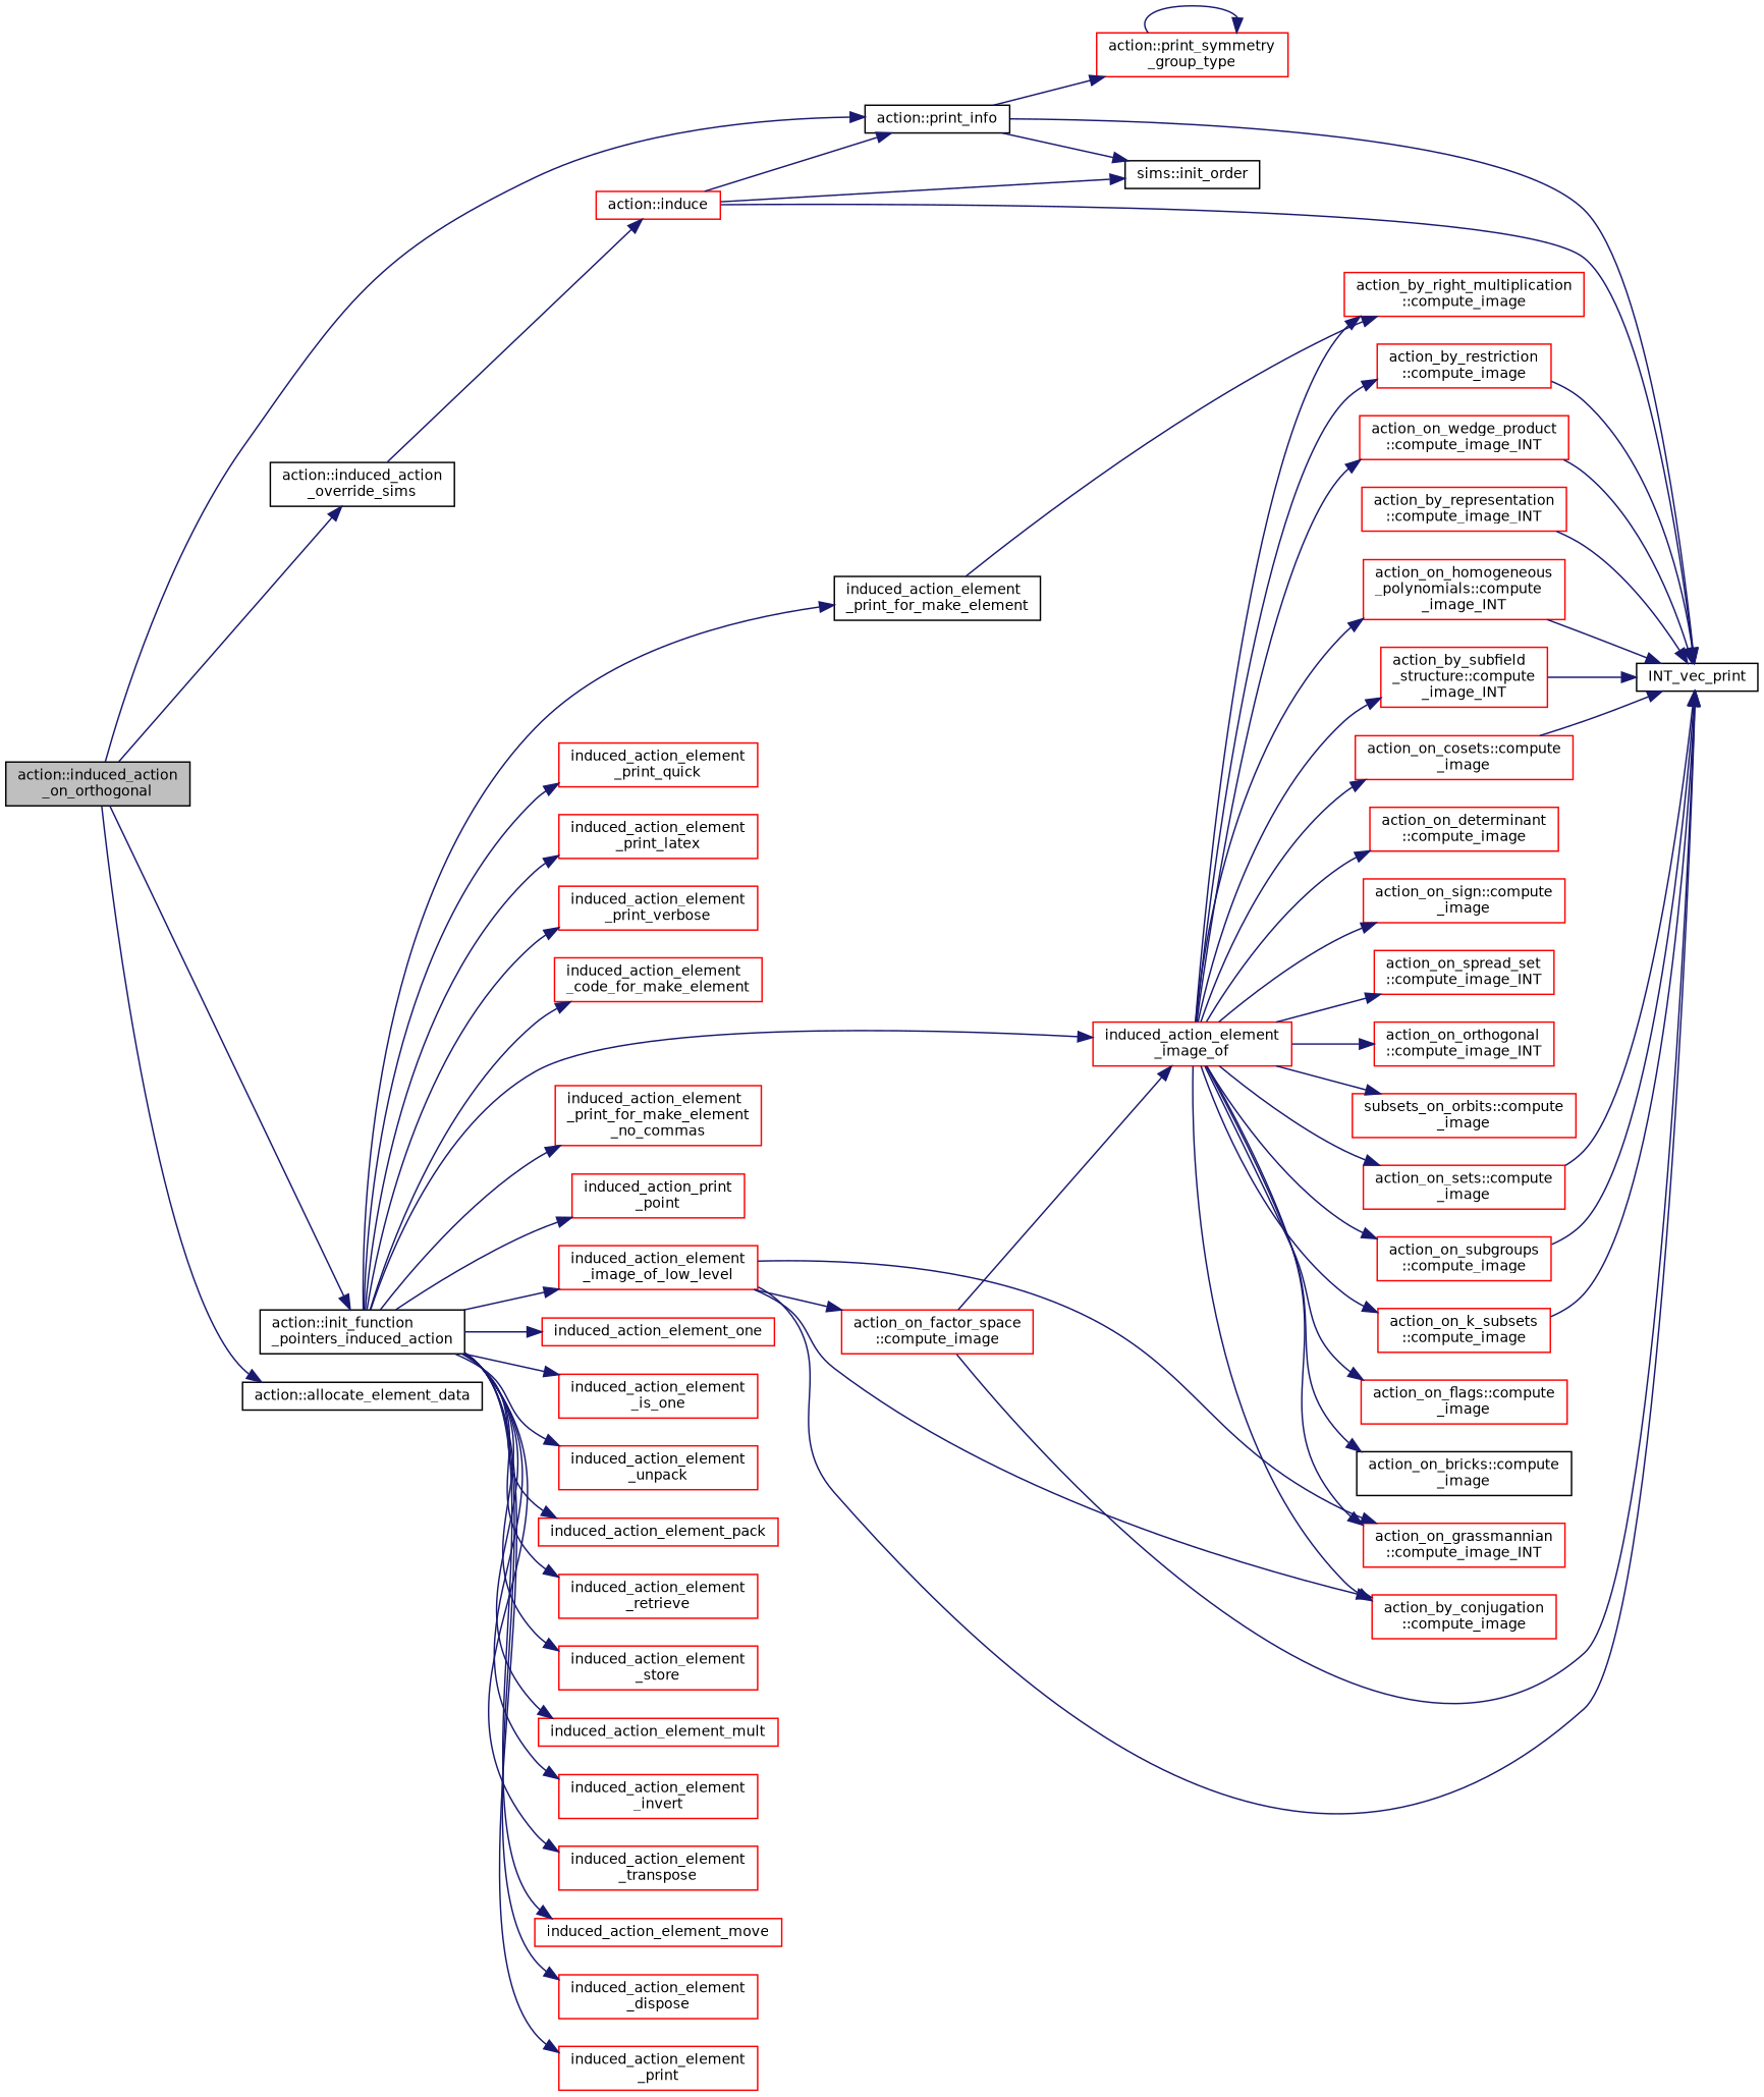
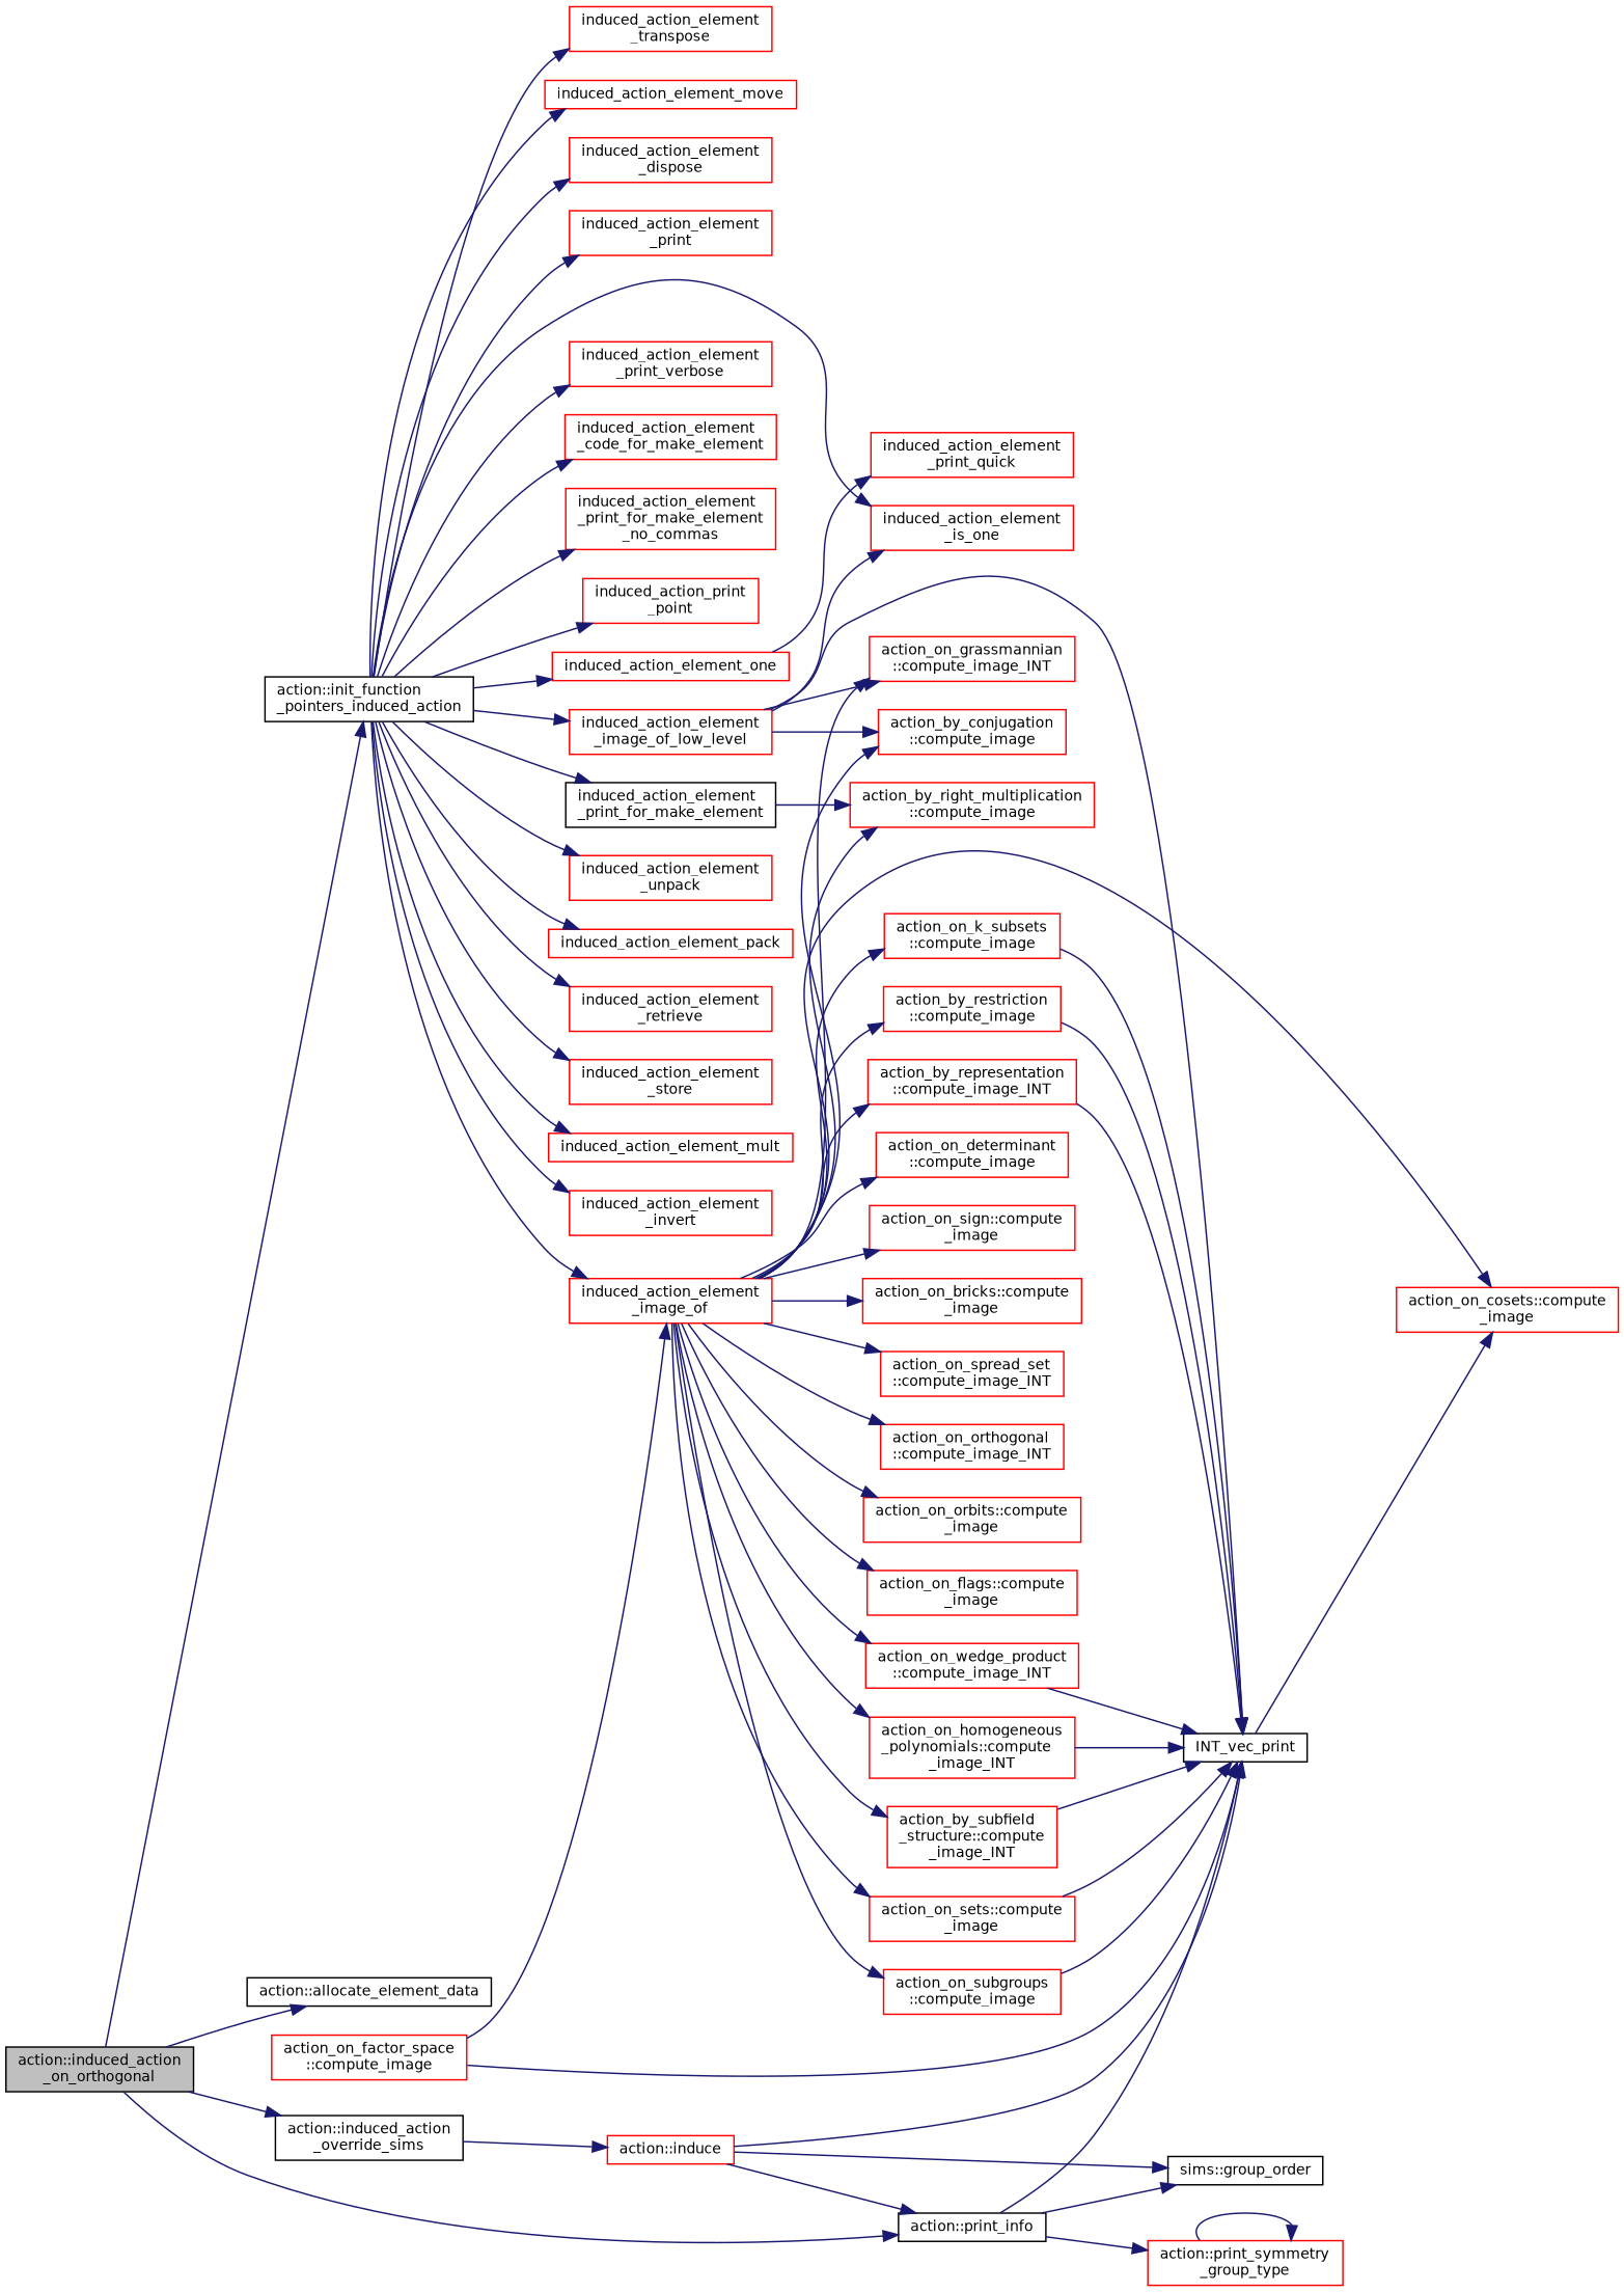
  digraph {
    rankdir=LR
    node [color=red fillcolor=white fontname=Helvetica fontsize=10 shape=record style=filled]
    edge [color=midnightblue fontname=Helvetica fontsize=10 labelfontname=Helvetica labelfontsize=10 style=solid]
    n1 [color=black fillcolor=grey75 fontcolor=black height=0.2 label="action::induced_action\l_on_orthogonal" width=0.4]
    n2 [color=black height=0.2 label="action::init_function\l_pointers_induced_action" width=0.4]
    n3 [color=black height=0.2 label="action::allocate_element_data" width=0.4]
    n4 [color=black height=0.2 label="action::induced_action\l_override_sims" width=0.4]
    n5 [color=black height=0.2 label="action::print_info" width=0.4]
    n6 [height=0.2 label="induced_action_element\l_image_of" width=0.4]
    n7 [height=0.2 label="induced_action_element\l_image_of_low_level" width=0.4]
    n8 [height=0.2 label=induced_action_element_one width=0.4]
    n9 [height=0.2 label="induced_action_element\l_is_one" width=0.4]
    n10 [height=0.2 label="induced_action_element\l_unpack" width=0.4]
    n11 [height=0.2 label=induced_action_element_pack width=0.4]
    n12 [height=0.2 label="induced_action_element\l_retrieve" width=0.4]
    n13 [height=0.2 label="induced_action_element\l_store" width=0.4]
    n14 [height=0.2 label=induced_action_element_mult width=0.4]
    n15 [height=0.2 label="induced_action_element\l_invert" width=0.4]
    n16 [height=0.2 label="induced_action_element\l_transpose" width=0.4]
    n17 [height=0.2 label=induced_action_element_move width=0.4]
    n18 [height=0.2 label="induced_action_element\l_dispose" width=0.4]
    n19 [height=0.2 label="induced_action_element\l_print" width=0.4]
    n20 [height=0.2 label="induced_action_element\l_print_quick" width=0.4]
-   n21 [height=0.2 label="induced_action_element\l_print_latex" width=0.4]
    n22 [height=0.2 label="induced_action_element\l_print_verbose" width=0.4]
    n23 [height=0.2 label="induced_action_element\l_code_for_make_element" width=0.4]
    n24 [color=black height=0.2 label="induced_action_element\l_print_for_make_element" width=0.4]
    n25 [height=0.2 label="induced_action_element\l_print_for_make_element\l_no_commas" width=0.4]
    n26 [height=0.2 label="induced_action_print\l_point" width=0.4]
    n27 [height=0.2 label="action::induce" width=0.4]
    n28 [color=black height=0.2 label=INT_vec_print width=0.4]
-   n29 [color=black height=0.2 label="sims::init_order" width=0.4]
+   n29 [color=black height=0.2 label="sims::group_order" width=0.4]
    n30 [height=0.2 label="action::print_symmetry\l_group_type" width=0.4]
    n31 [height=0.2 label="action_by_right_multiplication\l::compute_image" width=0.4]
    n32 [height=0.2 label="action_by_restriction\l::compute_image" width=0.4]
    n33 [height=0.2 label="action_by_conjugation\l::compute_image" width=0.4]
    n34 [height=0.2 label="action_by_representation\l::compute_image_INT" width=0.4]
    n35 [height=0.2 label="action_on_determinant\l::compute_image" width=0.4]
    n36 [height=0.2 label="action_on_sign::compute\l_image" width=0.4]
    n37 [height=0.2 label="action_on_grassmannian\l::compute_image_INT" width=0.4]
    n38 [height=0.2 label="action_on_spread_set\l::compute_image_INT" width=0.4]
    n39 [height=0.2 label="action_on_orthogonal\l::compute_image_INT" width=0.4]
    n40 [height=0.2 label="action_on_wedge_product\l::compute_image_INT" width=0.4]
    n41 [height=0.2 label="action_on_homogeneous\l_polynomials::compute\l_image_INT" width=0.4]
    n42 [height=0.2 label="action_by_subfield\l_structure::compute\l_image_INT" width=0.4]
    n43 [height=0.2 label="action_on_cosets::compute\l_image" width=0.4]
    n44 [height=0.2 label="action_on_sets::compute\l_image" width=0.4]
    n45 [height=0.2 label="action_on_subgroups\l::compute_image" width=0.4]
    n46 [height=0.2 label="action_on_k_subsets\l::compute_image" width=0.4]
-   n47 [height=0.2 label="subsets_on_orbits::compute\l_image" width=0.4]
+   n47 [height=0.2 label="action_on_orbits::compute\l_image" width=0.4]
    n48 [height=0.2 label="action_on_flags::compute\l_image" width=0.4]
-   n49 [color=black height=0.2 label="action_on_bricks::compute\l_image" width=0.4]
+   n49 [height=0.2 label="action_on_bricks::compute\l_image" width=0.4]
    n50 [height=0.2 label="action_on_factor_space\l::compute_image" width=0.4]
    n1 -> n2
    n1 -> n3
    n1 -> n4
    n1 -> n5
    n2 -> n6
    n2 -> n7
    n2 -> n8
    n2 -> n9
    n2 -> n10
    n2 -> n11
    n2 -> n12
    n2 -> n13
    n2 -> n14
    n2 -> n15
    n2 -> n16
    n2 -> n17
    n2 -> n18
    n2 -> n19
-   n2 -> n20
-   n2 -> n21
+   n8 -> n20
    n2 -> n22
    n2 -> n23
    n2 -> n24
    n2 -> n25
    n2 -> n26
    n4 -> n27
    n5 -> n28
    n5 -> n29
    n5 -> n30
    n6 -> n31
    n6 -> n32
    n6 -> n33
+   n6 -> n34
    n6 -> n35
    n6 -> n36
    n6 -> n37
    n6 -> n38
    n6 -> n39
    n6 -> n40
    n6 -> n41
    n6 -> n42
    n6 -> n43
    n6 -> n44
    n6 -> n45
    n6 -> n46
    n6 -> n47
    n6 -> n48
    n6 -> n49
    n7 -> n28
    n7 -> n33
    n7 -> n37
-   n7 -> n50
+   n7 -> n9
    n24 -> n31
    n27 -> n5
    n27 -> n28
    n27 -> n29
    n30 -> n30
    n32 -> n28
    n34 -> n28
    n40 -> n28
    n41 -> n28
    n42 -> n28
-   n43 -> n28
+   n28 -> n43
    n44 -> n28
    n45 -> n28
    n46 -> n28
    n50 -> n6
    n50 -> n28
  }
